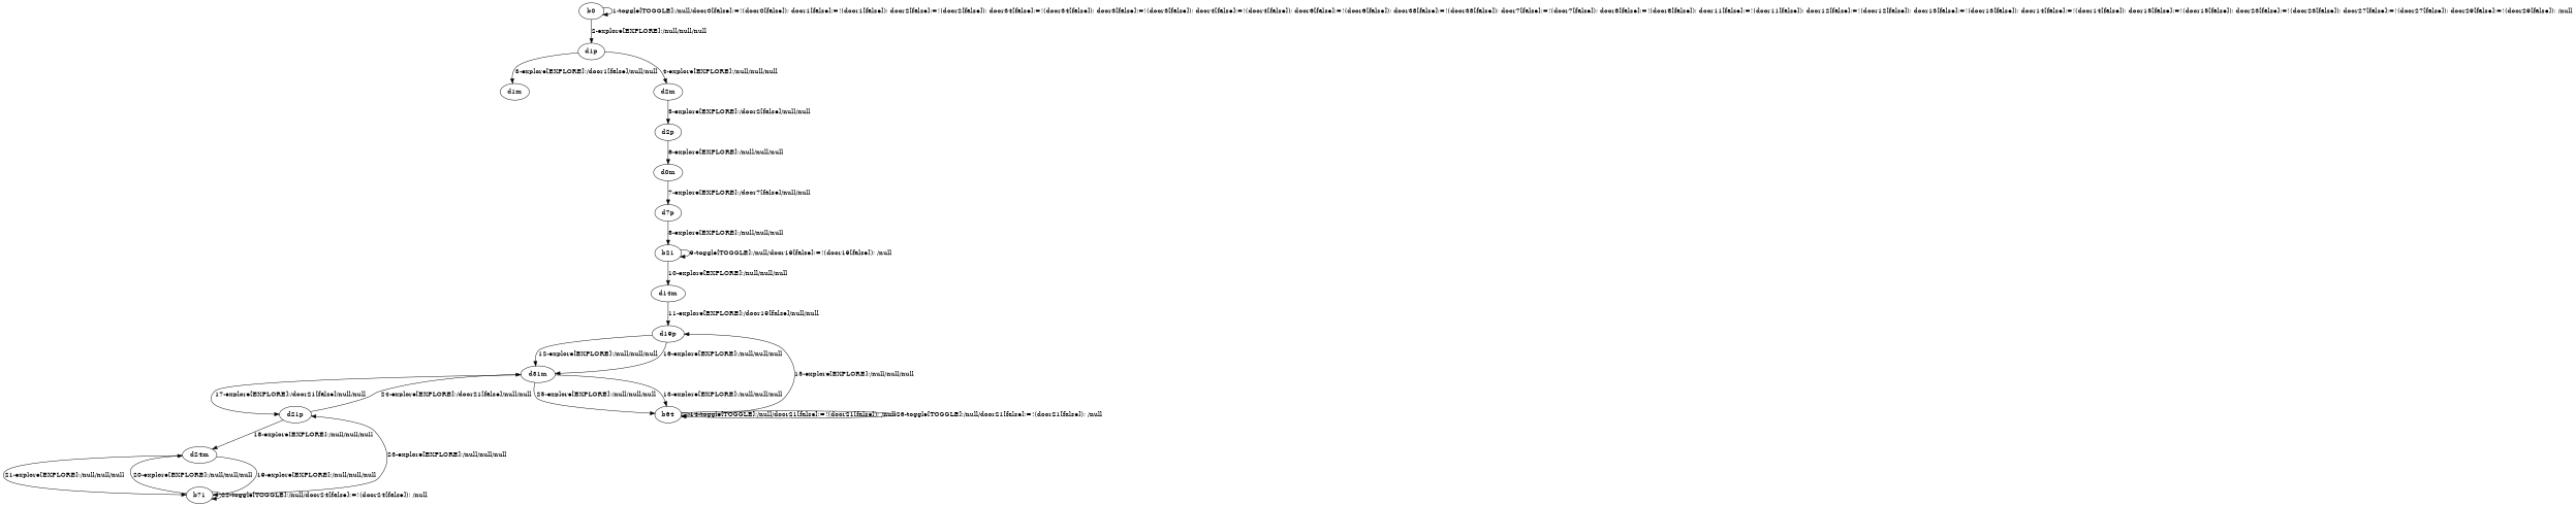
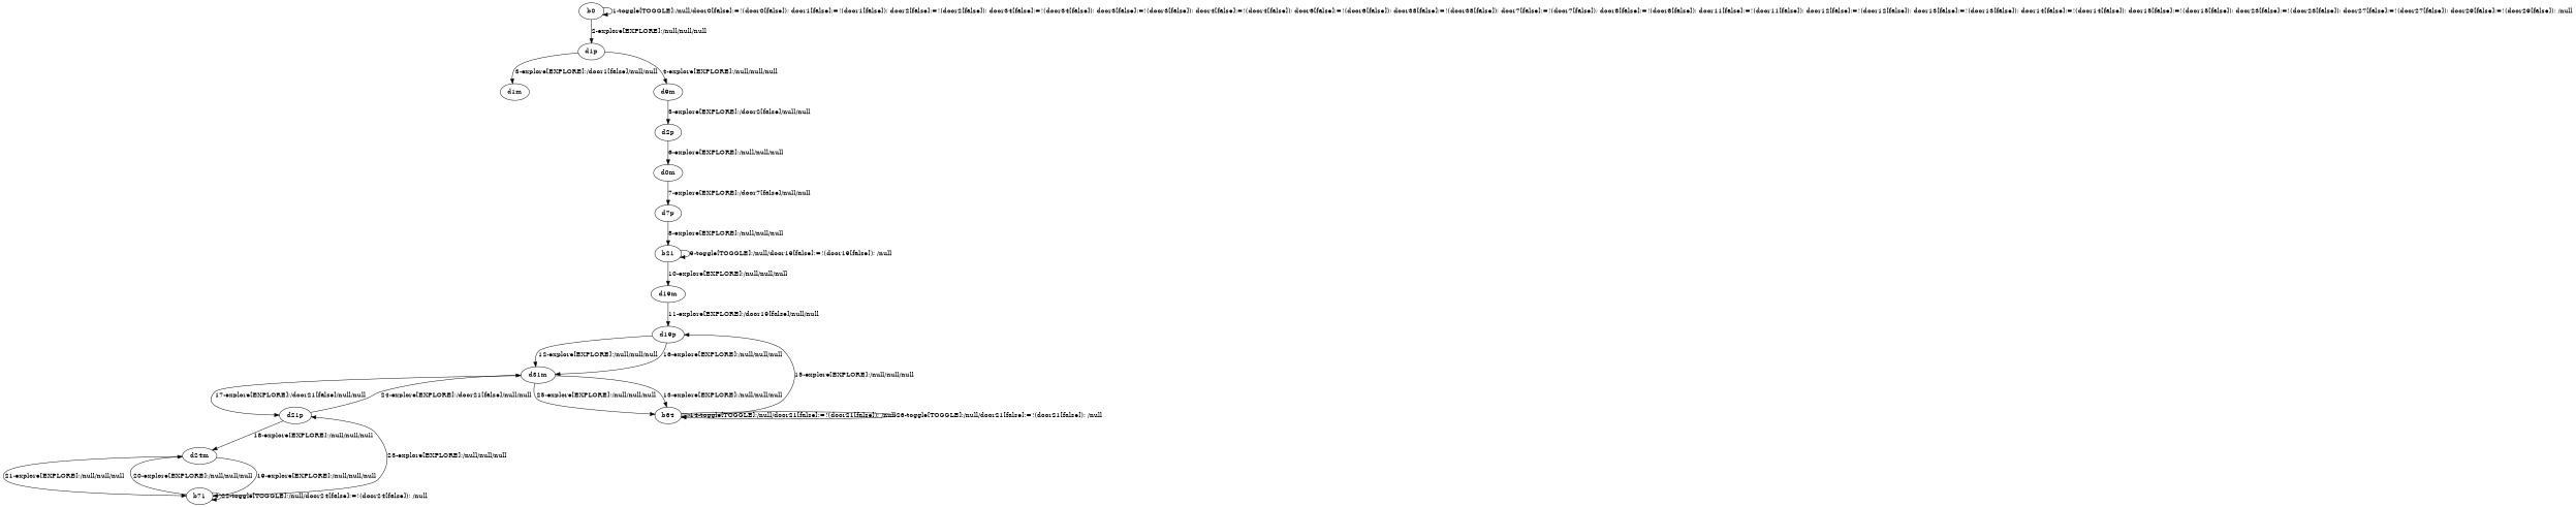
  digraph {
    b0
    d1p
    d1m
-   d2m
+   d2m [label=d9m]
    d2p
    n6 [label=d0m]
    d7p
    b21
-   d19m [label=d14m]
+   d19m
    d19p
    n11 [label=d31m]
    b64
    d21p
    d24m
    b71
    b0 -> b0 [label="1-toggle[TOGGLE];/null/door0[false]:=!(door0[false]); door1[false]:=!(door1[false]); door2[false]:=!(door2[false]); door34[false]:=!(door34[false]); door3[false]:=!(door3[false]); door4[false]:=!(door4[false]); door6[false]:=!(door6[false]); door38[false]:=!(door38[false]); door7[false]:=!(door7[false]); door8[false]:=!(door8[false]); door11[false]:=!(door11[false]); door12[false]:=!(door12[false]); door13[false]:=!(door13[false]); door14[false]:=!(door14[false]); door15[false]:=!(door15[false]); door23[false]:=!(door23[false]); door27[false]:=!(door27[false]); door29[false]:=!(door29[false]); /null"]
    b0 -> d1p [label="2-explore[EXPLORE];/null/null/null"]
    d1p -> d1m [label="3-explore[EXPLORE];/door1[false]/null/null"]
    d1p -> d2m [label="4-explore[EXPLORE];/null/null/null"]
    d2m -> d2p [label="5-explore[EXPLORE];/door2[false]/null/null"]
    d2p -> n6 [label="6-explore[EXPLORE];/null/null/null"]
    n6 -> d7p [label="7-explore[EXPLORE];/door7[false]/null/null"]
    d7p -> b21 [label="8-explore[EXPLORE];/null/null/null"]
    b21 -> b21 [label="9-toggle[TOGGLE];/null/door19[false]:=!(door19[false]); /null"]
    b21 -> d19m [label="10-explore[EXPLORE];/null/null/null"]
    d19m -> d19p [label="11-explore[EXPLORE];/door19[false]/null/null"]
    d19p -> n11 [label="12-explore[EXPLORE];/null/null/null"]
    d19p -> n11 [label="16-explore[EXPLORE];/null/null/null"]
    n11 -> b64 [label="13-explore[EXPLORE];/null/null/null"]
    n11 -> b64 [label="25-explore[EXPLORE];/null/null/null"]
    n11 -> d21p [label="17-explore[EXPLORE];/door21[false]/null/null"]
    b64 -> d19p [label="15-explore[EXPLORE];/null/null/null"]
    b64 -> b64 [label="14-toggle[TOGGLE];/null/door21[false]:=!(door21[false]); /null"]
    b64 -> b64 [label="26-toggle[TOGGLE];/null/door21[false]:=!(door21[false]); /null"]
    d21p -> n11 [label="24-explore[EXPLORE];/door21[false]/null/null"]
    d21p -> d24m [label="18-explore[EXPLORE];/null/null/null"]
    d24m -> b71 [label="19-explore[EXPLORE];/null/null/null"]
    d24m -> b71 [label="21-explore[EXPLORE];/null/null/null"]
    b71 -> d21p [label="23-explore[EXPLORE];/null/null/null"]
    b71 -> d24m [label="20-explore[EXPLORE];/null/null/null"]
    b71 -> b71 [label="22-toggle[TOGGLE];/null/door24[false]:=!(door24[false]); /null"]
  }
